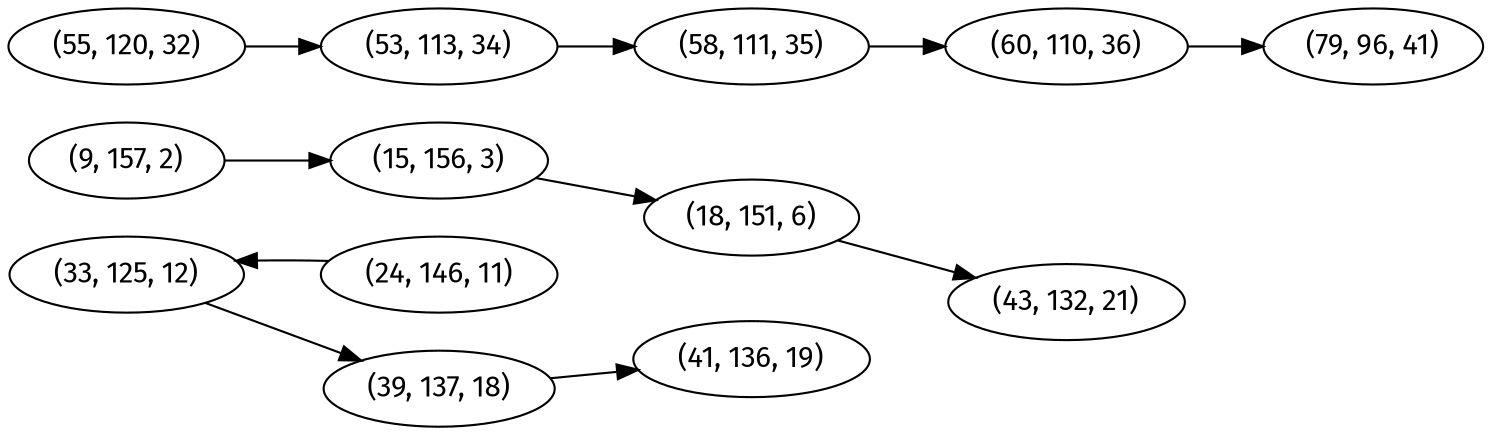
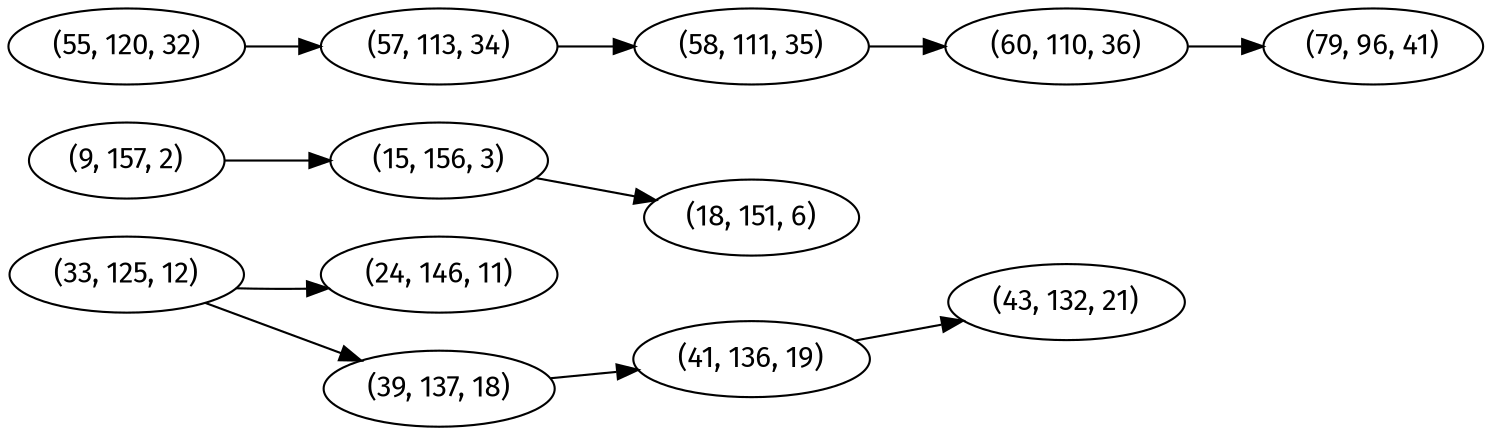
  digraph {
    fontname="Fira Sans"
    rankdir=LR
    node [fontname="Fira Sans"]
    edge [fontname="Fira Sans"]
    "(9, 157, 2)"
    "(15, 156, 3)"
    "(18, 151, 6)"
    n4 [label="(33, 125, 12)"]
    "(24, 146, 11)"
    "(39, 137, 18)"
    "(41, 136, 19)"
    "(43, 132, 21)"
    "(55, 120, 32)"
-   "(57, 113, 34)" [label="(53, 113, 34)"]
+   "(57, 113, 34)"
    "(58, 111, 35)"
    "(60, 110, 36)"
    n13 [label="(79, 96, 41)"]
    "(9, 157, 2)" -> "(15, 156, 3)"
    "(15, 156, 3)" -> "(18, 151, 6)"
    n4 -> "(39, 137, 18)"
-   "(24, 146, 11)" -> n4
+   n4 -> "(24, 146, 11)"
    "(39, 137, 18)" -> "(41, 136, 19)"
-   "(18, 151, 6)" -> "(43, 132, 21)"
+   "(41, 136, 19)" -> "(43, 132, 21)"
    "(55, 120, 32)" -> "(57, 113, 34)"
    "(57, 113, 34)" -> "(58, 111, 35)"
    "(58, 111, 35)" -> "(60, 110, 36)"
    "(60, 110, 36)" -> n13
  }
